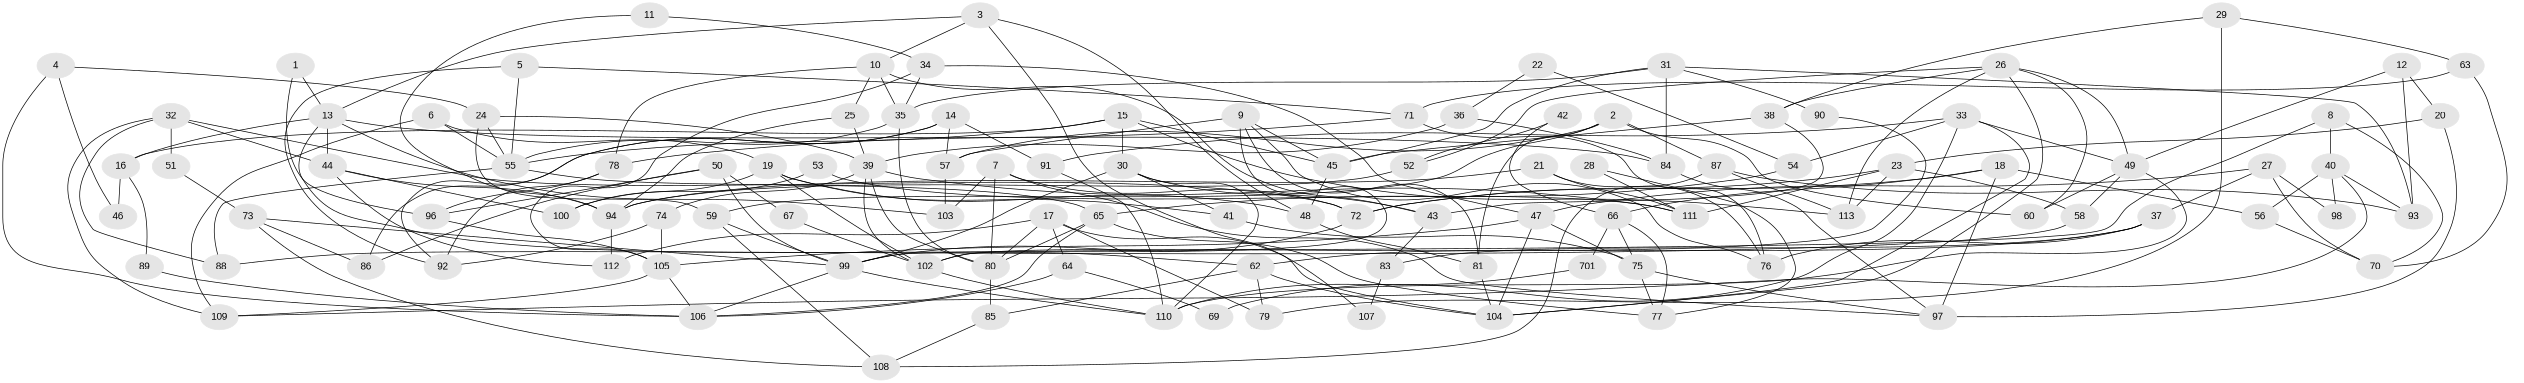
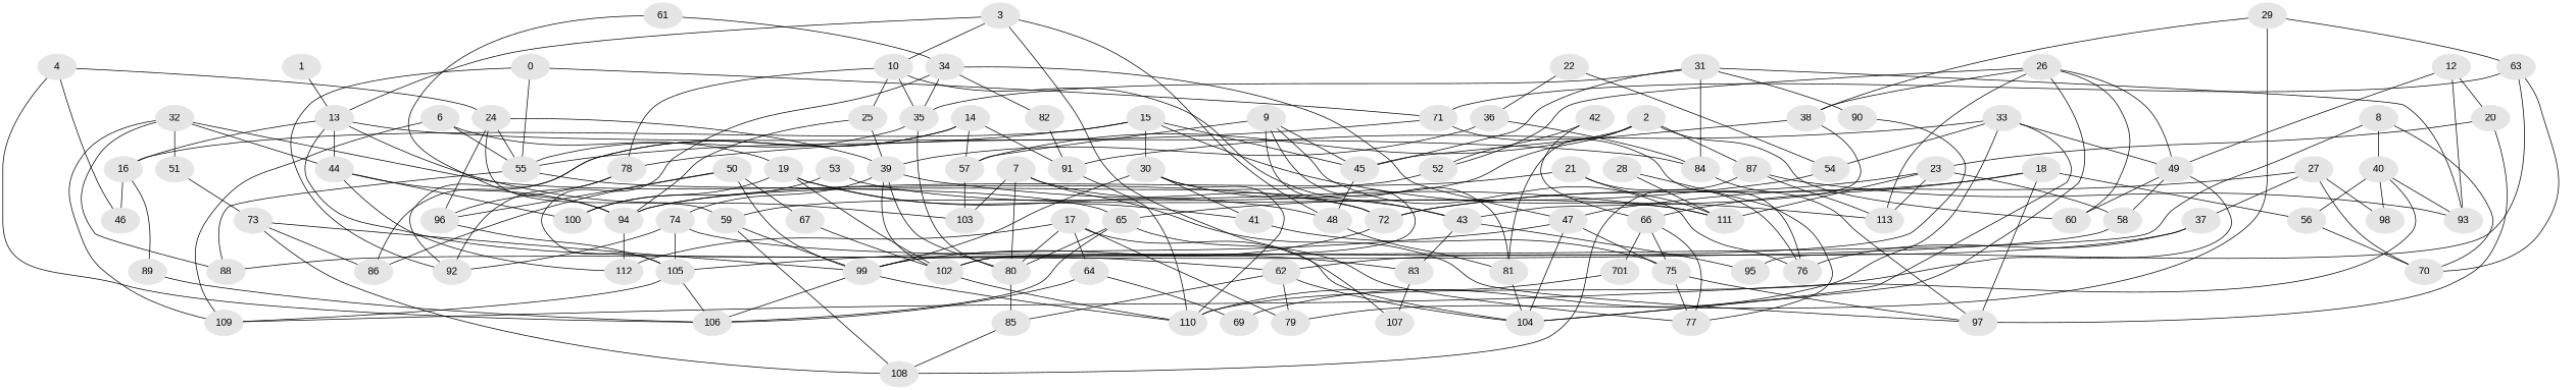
  graph {
    fontname="Liberation Sans"
    node [color=gray90 fontname="Liberation Sans" style=filled]
    edge [fontname="Liberation Sans"]
    1
    13
    96
    103
    16
    44
    62
    84
    105
    2
    57
    59
    60
    81
    87
    99
    108
    104
    93
    113
    3
    10
    48
    107
    25
    35
    43
    78
    18
    72
    97
    56
    66
    4
    24
    46
    106
    55
    39
-   5
+   5 [label=0]
    71
    92
    88
    65
    76
    6
    19
    109
    102
    41
    100
    7
    80
    85
    8
    40
    70
    98
    110
    9
    45
    94
    83
-   11
+   95
+   11 [label=61]
    34
    47
+   82
    112
    12
    20
    49
    23
    58
    89
    79
    14
    86
    91
    15
    30
    17
    64
    69
    77
    75
    n87 [label=701]
    111
    21
    22
    36
    54
    74
    26
    38
    52
    27
    37
    28
    29
    63
    31
    90
    32
    51
    73
    33
    42
    50
    67
    53
    1 -- 13
-   1 -- 96
+   24 -- 96
    13 -- 103
    13 -- 16
    13 -- 44
    13 -- 62
    13 -- 84
    96 -- 105
    16 -- 46
    16 -- 89
    44 -- 100
    44 -- 94
    44 -- 112
    62 -- 104
    62 -- 85
    62 -- 79
    84 -- 97
    105 -- 106
    105 -- 109
    2 -- 57
    2 -- 59
    2 -- 60
    2 -- 81
    2 -- 87
    57 -- 103
    59 -- 99
    59 -- 108
    81 -- 104
    87 -- 108
    87 -- 93
    87 -- 113
    99 -- 106
    99 -- 110
    3 -- 13
    3 -- 10
    3 -- 48
    3 -- 107
    10 -- 25
    10 -- 35
    10 -- 43
    10 -- 78
    48 -- 81
    25 -- 39
    25 -- 94
    35 -- 55
    35 -- 80
    43 -- 83
+   43 -- 95
    78 -- 96
    78 -- 92
    18 -- 72
    18 -- 97
    18 -- 56
    18 -- 66
    72 -- 99
    56 -- 70
    66 -- 77
    66 -- 75
    66 -- n87
    4 -- 24
    4 -- 46
    4 -- 106
    24 -- 59
    24 -- 55
    24 -- 39
    55 -- 88
    55 -- 65
    39 -- 102
    39 -- 80
    39 -- 111
    39 -- 74
    5 -- 55
    5 -- 71
    5 -- 92
    71 -- 78
    71 -- 76
    65 -- 106
    65 -- 80
    65 -- 77
    6 -- 55
    6 -- 19
    6 -- 109
    19 -- 48
    19 -- 102
    19 -- 41
    19 -- 100
    102 -- 110
    41 -- 75
    7 -- 103
    7 -- 72
    7 -- 97
    7 -- 80
    80 -- 85
    85 -- 108
    8 -- 99
    8 -- 40
    8 -- 70
    40 -- 93
    40 -- 56
    40 -- 109
    40 -- 98
    9 -- 57
    9 -- 81
    9 -- 76
    9 -- 102
    9 -- 45
    45 -- 48
    94 -- 112
    83 -- 107
    11 -- 94
    11 -- 34
    34 -- 105
    34 -- 35
    34 -- 47
+   34 -- 82
    47 -- 105
    47 -- 104
    47 -- 75
+   82 -- 91
    12 -- 93
    12 -- 20
    12 -- 49
    20 -- 97
    20 -- 23
    49 -- 60
    49 -- 110
    49 -- 58
    23 -- 113
    23 -- 72
    23 -- 58
    23 -- 111
    58 -- 88
    89 -- 106
    14 -- 57
    14 -- 92
    14 -- 86
    14 -- 91
    91 -- 110
    15 -- 16
    15 -- 113
    15 -- 55
    15 -- 45
    15 -- 30
    30 -- 99
    30 -- 43
    30 -- 41
    30 -- 110
    17 -- 104
    17 -- 80
    17 -- 112
    17 -- 79
    17 -- 64
    64 -- 106
    64 -- 69
    75 -- 97
    75 -- 77
    n87 -- 110
    21 -- 76
    21 -- 94
    21 -- 111
    22 -- 36
    22 -- 54
    36 -- 84
    36 -- 39
    54 -- 65
    74 -- 105
    74 -- 92
    26 -- 60
    26 -- 104
    26 -- 113
    26 -- 49
    26 -- 38
    26 -- 52
    38 -- 43
    38 -- 45
    52 -- 94
    27 -- 70
    27 -- 98
    27 -- 47
    27 -- 37
    37 -- 62
    37 -- 76
-   37 -- 83
+   74 -- 83
    28 -- 77
    28 -- 111
    29 -- 79
    29 -- 38
    29 -- 63
    63 -- 71
    63 -- 70
+   63 -- 95
    31 -- 84
    31 -- 93
    31 -- 35
    31 -- 45
    31 -- 90
    90 -- 102
    32 -- 44
    32 -- 72
    32 -- 88
    32 -- 109
    32 -- 51
    51 -- 73
    73 -- 99
    73 -- 108
    73 -- 86
    33 -- 104
    33 -- 49
    33 -- 91
    33 -- 69
    33 -- 54
    42 -- 66
    42 -- 52
    50 -- 96
    50 -- 99
    50 -- 86
    50 -- 67
    67 -- 102
    53 -- 100
    53 -- 111
  }
